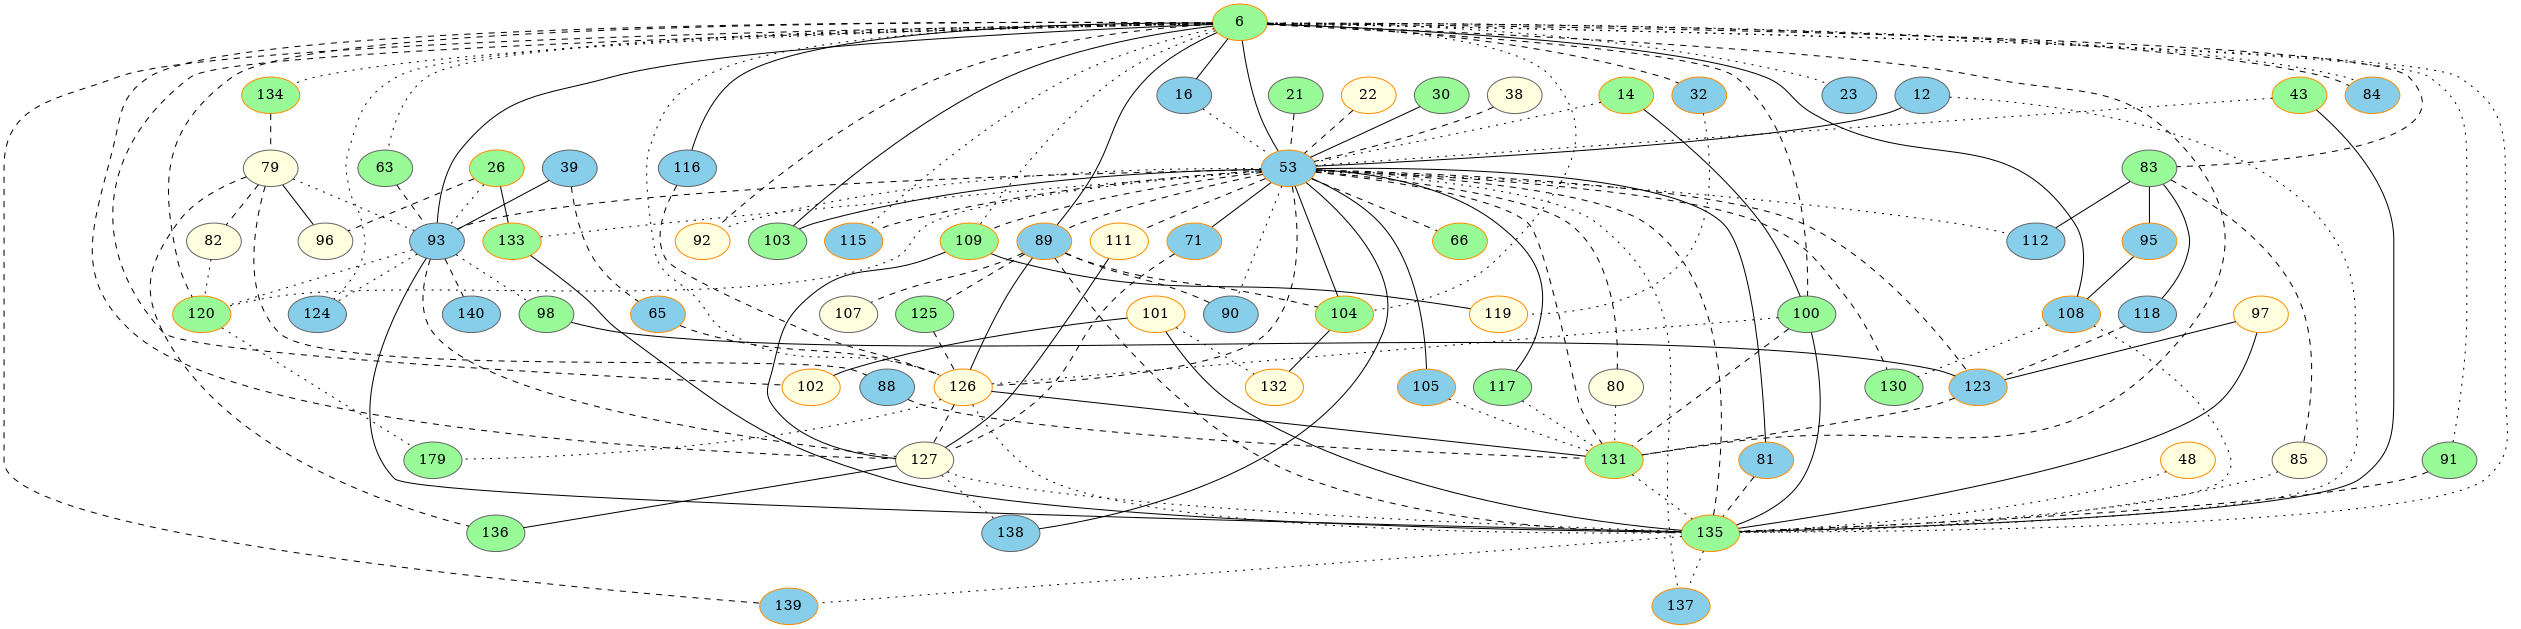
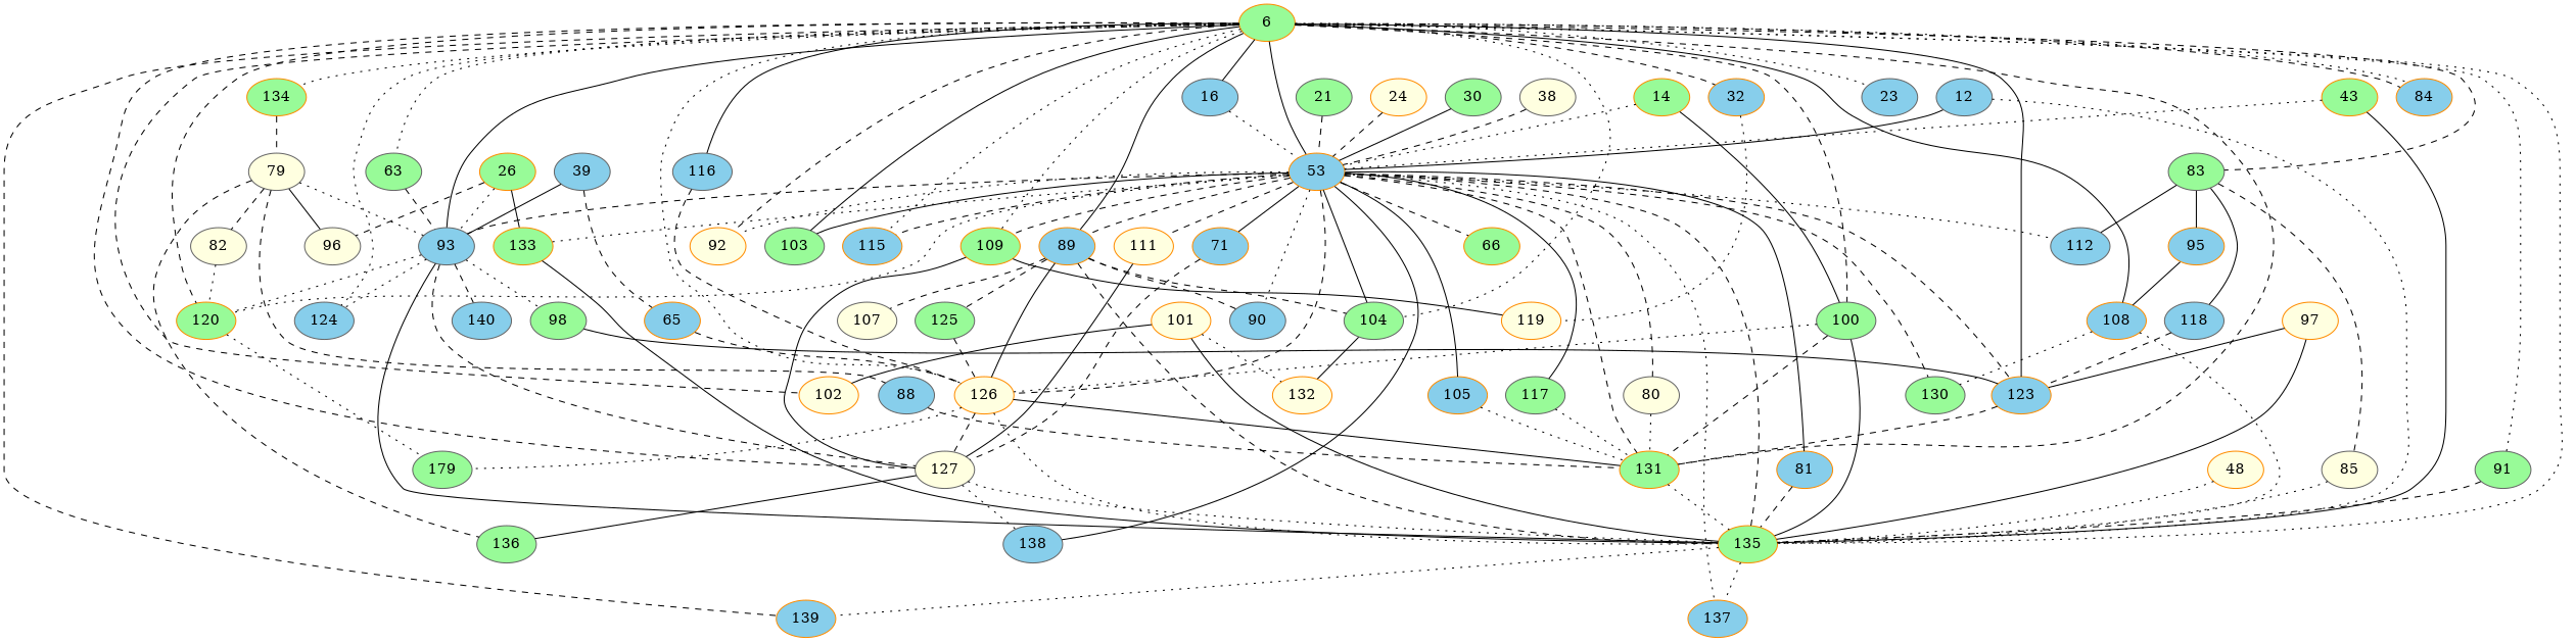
  graph {
    node [color=darkorange fillcolor=skyblue style=filled]
    edge [style=dashed]
    6 [fillcolor=palegreen super="+3"]
    16 [color=gray40]
    23 [color=gray40]
    32
    53 [super="+49+9"]
    63 [color=gray40 fillcolor=palegreen]
    83 [color=gray40 fillcolor=palegreen super="+17"]
    84
    89 [super="+46+78+42+19"]
    91 [color=gray40 fillcolor=palegreen super="+28"]
    92 [fillcolor=lightyellow]
    93 [color=gray40 super="+11+57+8"]
    100 [color=gray40 fillcolor=palegreen super="+73"]
    102 [fillcolor=lightyellow]
    103 [color=gray40 fillcolor=palegreen]
-   104 [fillcolor=palegreen super="+86"]
+   104 [color=gray40 fillcolor=palegreen super="+86"]
    108 [super="+20"]
    109 [fillcolor=palegreen super="+69"]
    115
    116 [color=gray40]
    120 [fillcolor=palegreen super="+62+55"]
    123 [super="+87+59"]
    124 [color=gray40]
    126 [fillcolor=lightyellow super="+94+121"]
    127 [color=gray40 fillcolor=lightyellow super="+113+60"]
    131 [fillcolor=palegreen super="+75+122+128+61"]
    134 [fillcolor=palegreen]
    135 [fillcolor=palegreen super="+76+10"]
    139
    119 [fillcolor=lightyellow]
    133 [fillcolor=palegreen super="+110"]
    66 [fillcolor=palegreen]
    71 [super="+45"]
    80 [color=gray40 fillcolor=lightyellow]
    81
    90 [color=gray40]
    105
    111 [fillcolor=lightyellow super="+70"]
    112 [color=gray40]
    117 [color=gray40 fillcolor=palegreen]
    130 [color=gray40 fillcolor=palegreen]
    137
    138 [color=gray40]
    85 [color=gray40 fillcolor=lightyellow]
    95
    118 [color=gray40]
    107 [color=gray40 fillcolor=lightyellow]
    125 [color=gray40 fillcolor=palegreen]
    98 [color=gray40 fillcolor=palegreen]
    140 [color=gray40]
    132 [fillcolor=lightyellow]
    n52 [color=gray40 fillcolor=palegreen label=179]
    136 [color=gray40 fillcolor=palegreen]
    79 [color=gray40 fillcolor=lightyellow super="+41"]
    12 [color=gray40]
    14 [fillcolor=palegreen]
    21 [color=gray40 fillcolor=palegreen]
-   22 [fillcolor=lightyellow]
+   22 [fillcolor=lightyellow label=24]
    26 [fillcolor=palegreen]
    96 [color=gray40 fillcolor=lightyellow]
    30 [color=gray40 fillcolor=palegreen]
    38 [color=gray40 fillcolor=lightyellow]
    39 [color=gray40]
    65
    43 [fillcolor=palegreen]
    48 [fillcolor=lightyellow]
    82 [color=gray40 fillcolor=lightyellow]
    88 [color=gray40]
    97 [fillcolor=lightyellow]
    101 [fillcolor=lightyellow]
    6 -- 16 [style=solid]
    6 -- 23 [style=dotted weight=2]
    6 -- 32 [weight=2]
    6 -- 53 [style=solid weight=6]
    6 -- 63 [style=dotted]
    6 -- 83 [weight=2]
    6 -- 84
    6 -- 84 [style=dotted]
    6 -- 89 [style=solid weight=4]
    6 -- 91 [style=dotted]
    6 -- 92
    6 -- 93 [style=solid weight=7]
    6 -- 100
    6 -- 102
    6 -- 103 [style=solid]
    6 -- 104 [style=dotted]
    6 -- 108 [style=solid]
    6 -- 109 [style=dotted]
    6 -- 115 [style=dotted]
    6 -- 116 [style=solid]
    6 -- 120
+   6 -- 123 [style=solid weight=4]
    6 -- 124 [style=dotted]
    6 -- 126 [style=dotted]
    6 -- 127
    6 -- 131 [weight=7]
    6 -- 134 [style=dotted]
    6 -- 135 [style=dotted weight=4]
    6 -- 139
    16 -- 53 [style=dotted]
    32 -- 119 [style=dotted]
    53 -- 89
    53 -- 92 [style=dotted]
    53 -- 93 [weight=16]
    53 -- 103 [style=solid]
    53 -- 104 [style=solid]
    53 -- 109
    53 -- 115
    53 -- 120 [style=dotted weight=2]
    53 -- 123 [weight=2]
    53 -- 126 [weight=7]
    53 -- 131
    53 -- 135 [weight=7]
    53 -- 133 [style=dotted]
    53 -- 66
    53 -- 71 [style=solid weight=2]
    53 -- 80
    53 -- 81 [style=solid]
    53 -- 90 [style=dotted]
    53 -- 105 [style=solid]
    53 -- 111 [weight=2]
    53 -- 112 [style=dotted]
    53 -- 117 [style=solid]
    53 -- 130
    53 -- 137 [style=dotted]
    53 -- 138 [style=solid]
    63 -- 93
    83 -- 112 [style=solid]
    83 -- 85
    83 -- 95 [style=solid]
    83 -- 118 [style=solid]
    89 -- 104
    89 -- 126 [style=solid weight=2]
    89 -- 135 [weight=2]
    89 -- 90
    89 -- 107 [weight=2]
    89 -- 125
    91 -- 135 [weight=2]
    93 -- 120 [style=dotted weight=2]
    93 -- 124 [style=dotted]
    93 -- 127 [weight=2]
    93 -- 135 [style=solid weight=7]
    93 -- 98 [style=dotted]
    93 -- 140 [weight=2]
    100 -- 126 [style=dotted]
    100 -- 131
    100 -- 135 [style=solid]
    104 -- 132 [style=solid]
    108 -- 135 [style=dotted weight=2]
    108 -- 130 [style=dotted]
    109 -- 127 [style=solid]
    109 -- 119 [style=solid]
    116 -- 126
    120 -- n52 [style=dotted]
    123 -- 131
    126 -- 127 [weight=3]
    126 -- 131 [style=solid weight=4]
    126 -- 135 [style=dotted]
    126 -- n52 [style=dotted]
    127 -- 135 [style=dotted]
    127 -- 138 [style=dotted]
    127 -- 136 [style=solid]
    131 -- 135 [style=dotted weight=4]
    134 -- 79 [weight=2]
    135 -- 139 [style=dotted]
    135 -- 137 [style=dotted]
    133 -- 135 [style=solid]
    71 -- 127
    80 -- 131 [style=dotted]
    81 -- 135
    105 -- 131 [style=dotted]
    111 -- 127 [style=solid]
    117 -- 131 [style=dotted]
    85 -- 135 [style=dotted]
    95 -- 108 [style=solid]
    118 -- 123
    125 -- 126
    98 -- 123 [style=solid]
    79 -- 93 [style=dotted]
    79 -- 136
    79 -- 96 [style=solid]
    79 -- 82
    79 -- 88
    12 -- 53 [style=solid]
    12 -- 135 [style=dotted]
    14 -- 53 [style=dotted weight=2]
    14 -- 100 [style=solid]
    21 -- 53 [weight=2]
    22 -- 53 [weight=2]
    26 -- 93 [style=dotted weight=2]
    26 -- 133 [style=solid]
    26 -- 96
    30 -- 53 [style=solid]
    38 -- 53 [weight=2]
    39 -- 93 [style=solid weight=2]
    39 -- 65
    65 -- 126
    43 -- 53 [style=dotted]
    43 -- 135 [style=solid]
    48 -- 135 [style=dotted weight=2]
    82 -- 120 [style=dotted]
    88 -- 131
    97 -- 123 [style=solid]
    97 -- 135 [style=solid]
    101 -- 102 [style=solid]
    101 -- 135 [style=solid weight=2]
    101 -- 132 [style=dotted]
  }
